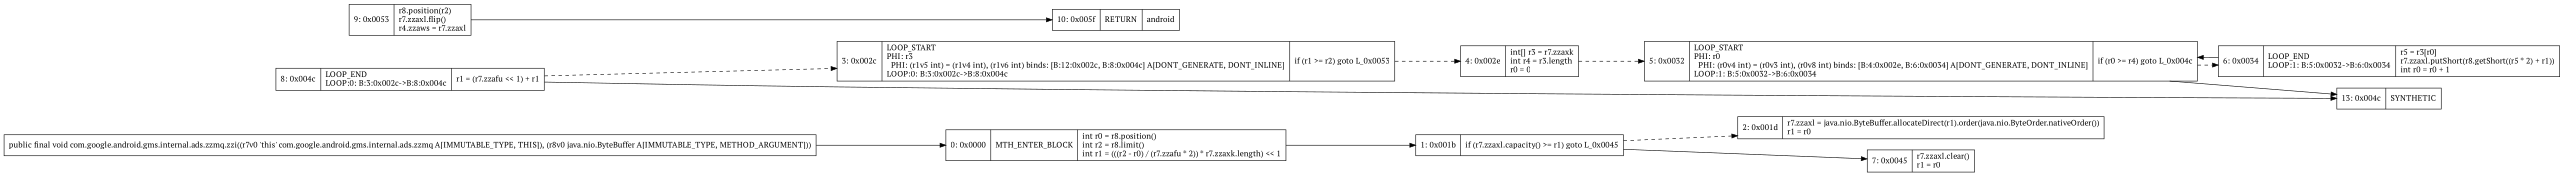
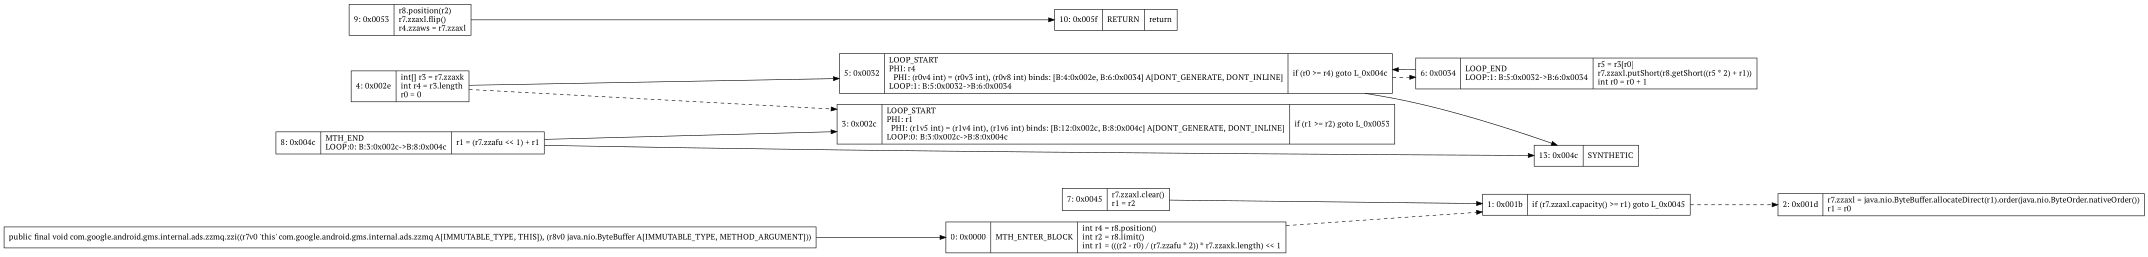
  digraph {
    fontname="PT Serif"
    rankdir=LR
    node [fontname="PT Serif" shape=record]
    edge [fontname="PT Serif"]
-   n1 [label="{0\:\ 0x0000|MTH_ENTER_BLOCK\l|int r0 = r8.position()\lint r2 = r8.limit()\lint r1 = (((r2 \- r0) \/ (r7.zzafu * 2)) * r7.zzaxk.length) \<\< 1\l}"]
+   n1 [label="{0\:\ 0x0000|MTH_ENTER_BLOCK\l|int r4 = r8.position()\lint r2 = r8.limit()\lint r1 = (((r2 \- r0) \/ (r7.zzafu * 2)) * r7.zzaxk.length) \<\< 1\l}"]
    n2 [label="{1\:\ 0x001b|if (r7.zzaxl.capacity() \>= r1) goto L_0x0045\l}"]
    n3 [label="{2\:\ 0x001d|r7.zzaxl = java.nio.ByteBuffer.allocateDirect(r1).order(java.nio.ByteOrder.nativeOrder())\lr1 = r0\l}"]
-   n4 [label="{7\:\ 0x0045|r7.zzaxl.clear()\lr1 = r0\l}"]
-   n5 [label="{3\:\ 0x002c|LOOP_START\lPHI: r3 \l  PHI: (r1v5 int) = (r1v4 int), (r1v6 int) binds: [B:12:0x002c, B:8:0x004c] A[DONT_GENERATE, DONT_INLINE]\lLOOP:0: B:3:0x002c\-\>B:8:0x004c\l|if (r1 \>= r2) goto L_0x0053\l}"]
+   n4 [label="{7\:\ 0x0045|r7.zzaxl.clear()\lr1 = r2\l}"]
+   n5 [label="{3\:\ 0x002c|LOOP_START\lPHI: r1 \l  PHI: (r1v5 int) = (r1v4 int), (r1v6 int) binds: [B:12:0x002c, B:8:0x004c] A[DONT_GENERATE, DONT_INLINE]\lLOOP:0: B:3:0x002c\-\>B:8:0x004c\l|if (r1 \>= r2) goto L_0x0053\l}"]
    n6 [label="{4\:\ 0x002e|int[] r3 = r7.zzaxk\lint r4 = r3.length\lr0 = 0\l}"]
-   n7 [label="{5\:\ 0x0032|LOOP_START\lPHI: r0 \l  PHI: (r0v4 int) = (r0v3 int), (r0v8 int) binds: [B:4:0x002e, B:6:0x0034] A[DONT_GENERATE, DONT_INLINE]\lLOOP:1: B:5:0x0032\-\>B:6:0x0034\l|if (r0 \>= r4) goto L_0x004c\l}"]
+   n7 [label="{5\:\ 0x0032|LOOP_START\lPHI: r4 \l  PHI: (r0v4 int) = (r0v3 int), (r0v8 int) binds: [B:4:0x002e, B:6:0x0034] A[DONT_GENERATE, DONT_INLINE]\lLOOP:1: B:5:0x0032\-\>B:6:0x0034\l|if (r0 \>= r4) goto L_0x004c\l}"]
    n8 [label="{6\:\ 0x0034|LOOP_END\lLOOP:1: B:5:0x0032\-\>B:6:0x0034\l|r5 = r3[r0]\lr7.zzaxl.putShort(r8.getShort((r5 * 2) + r1))\lint r0 = r0 + 1\l}"]
    n9 [label="{13\:\ 0x004c|SYNTHETIC\l}"]
-   n10 [label="{8\:\ 0x004c|LOOP_END\lLOOP:0: B:3:0x002c\-\>B:8:0x004c\l|r1 = (r7.zzafu \<\< 1) + r1\l}"]
+   n10 [label="{8\:\ 0x004c|MTH_END\lLOOP:0: B:3:0x002c\-\>B:8:0x004c\l|r1 = (r7.zzafu \<\< 1) + r1\l}"]
    n11 [label="{9\:\ 0x0053|r8.position(r2)\lr7.zzaxl.flip()\lr4.zzaws = r7.zzaxl\l}"]
-   n12 [label="{10\:\ 0x005f|RETURN\l|android\l}"]
+   n12 [label="{10\:\ 0x005f|RETURN\l|return\l}"]
    n13 [label="{public final void com.google.android.gms.internal.ads.zzmq.zzi((r7v0 'this' com.google.android.gms.internal.ads.zzmq A[IMMUTABLE_TYPE, THIS]), (r8v0 java.nio.ByteBuffer A[IMMUTABLE_TYPE, METHOD_ARGUMENT])) }"]
-   n1 -> n2
+   n1 -> n2 [style=dashed]
    n2 -> n3 [style=dashed]
-   n2 -> n4
-   n5 -> n6 [style=dashed]
-   n6 -> n7 [style=dashed]
+   n4 -> n2
+   n6 -> n5 [style=dashed]
+   n6 -> n7
    n7 -> n8 [style=dashed]
    n7 -> n9
    n8 -> n7
-   n10 -> n5 [style=dashed]
+   n10 -> n5
    n10 -> n9
    n11 -> n12
    n13 -> n1
  }
